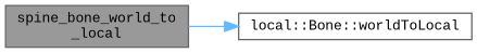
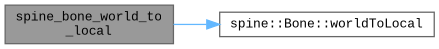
  digraph {
    rankdir=LR
    fontname="Liberation Mono"
    node [fontname="Liberation Mono" fontsize=10 shape=box style=filled]
    n1 [color=gray40 fillcolor=grey60 fontcolor=black height=0.2 label="spine_bone_world_to\l_local" width=0.4]
-   n2 [color=grey40 fillcolor=white height=0.2 label="local::Bone::worldToLocal" width=0.4]
+   n2 [color=grey40 fillcolor=white height=0.2 label="spine::Bone::worldToLocal" width=0.4]
    n1 -> n2 [color=steelblue1 fontname="Liberation Mono" fontsize=10 labelfontname=Helvetica labelfontsize=10 style=solid]
  }
